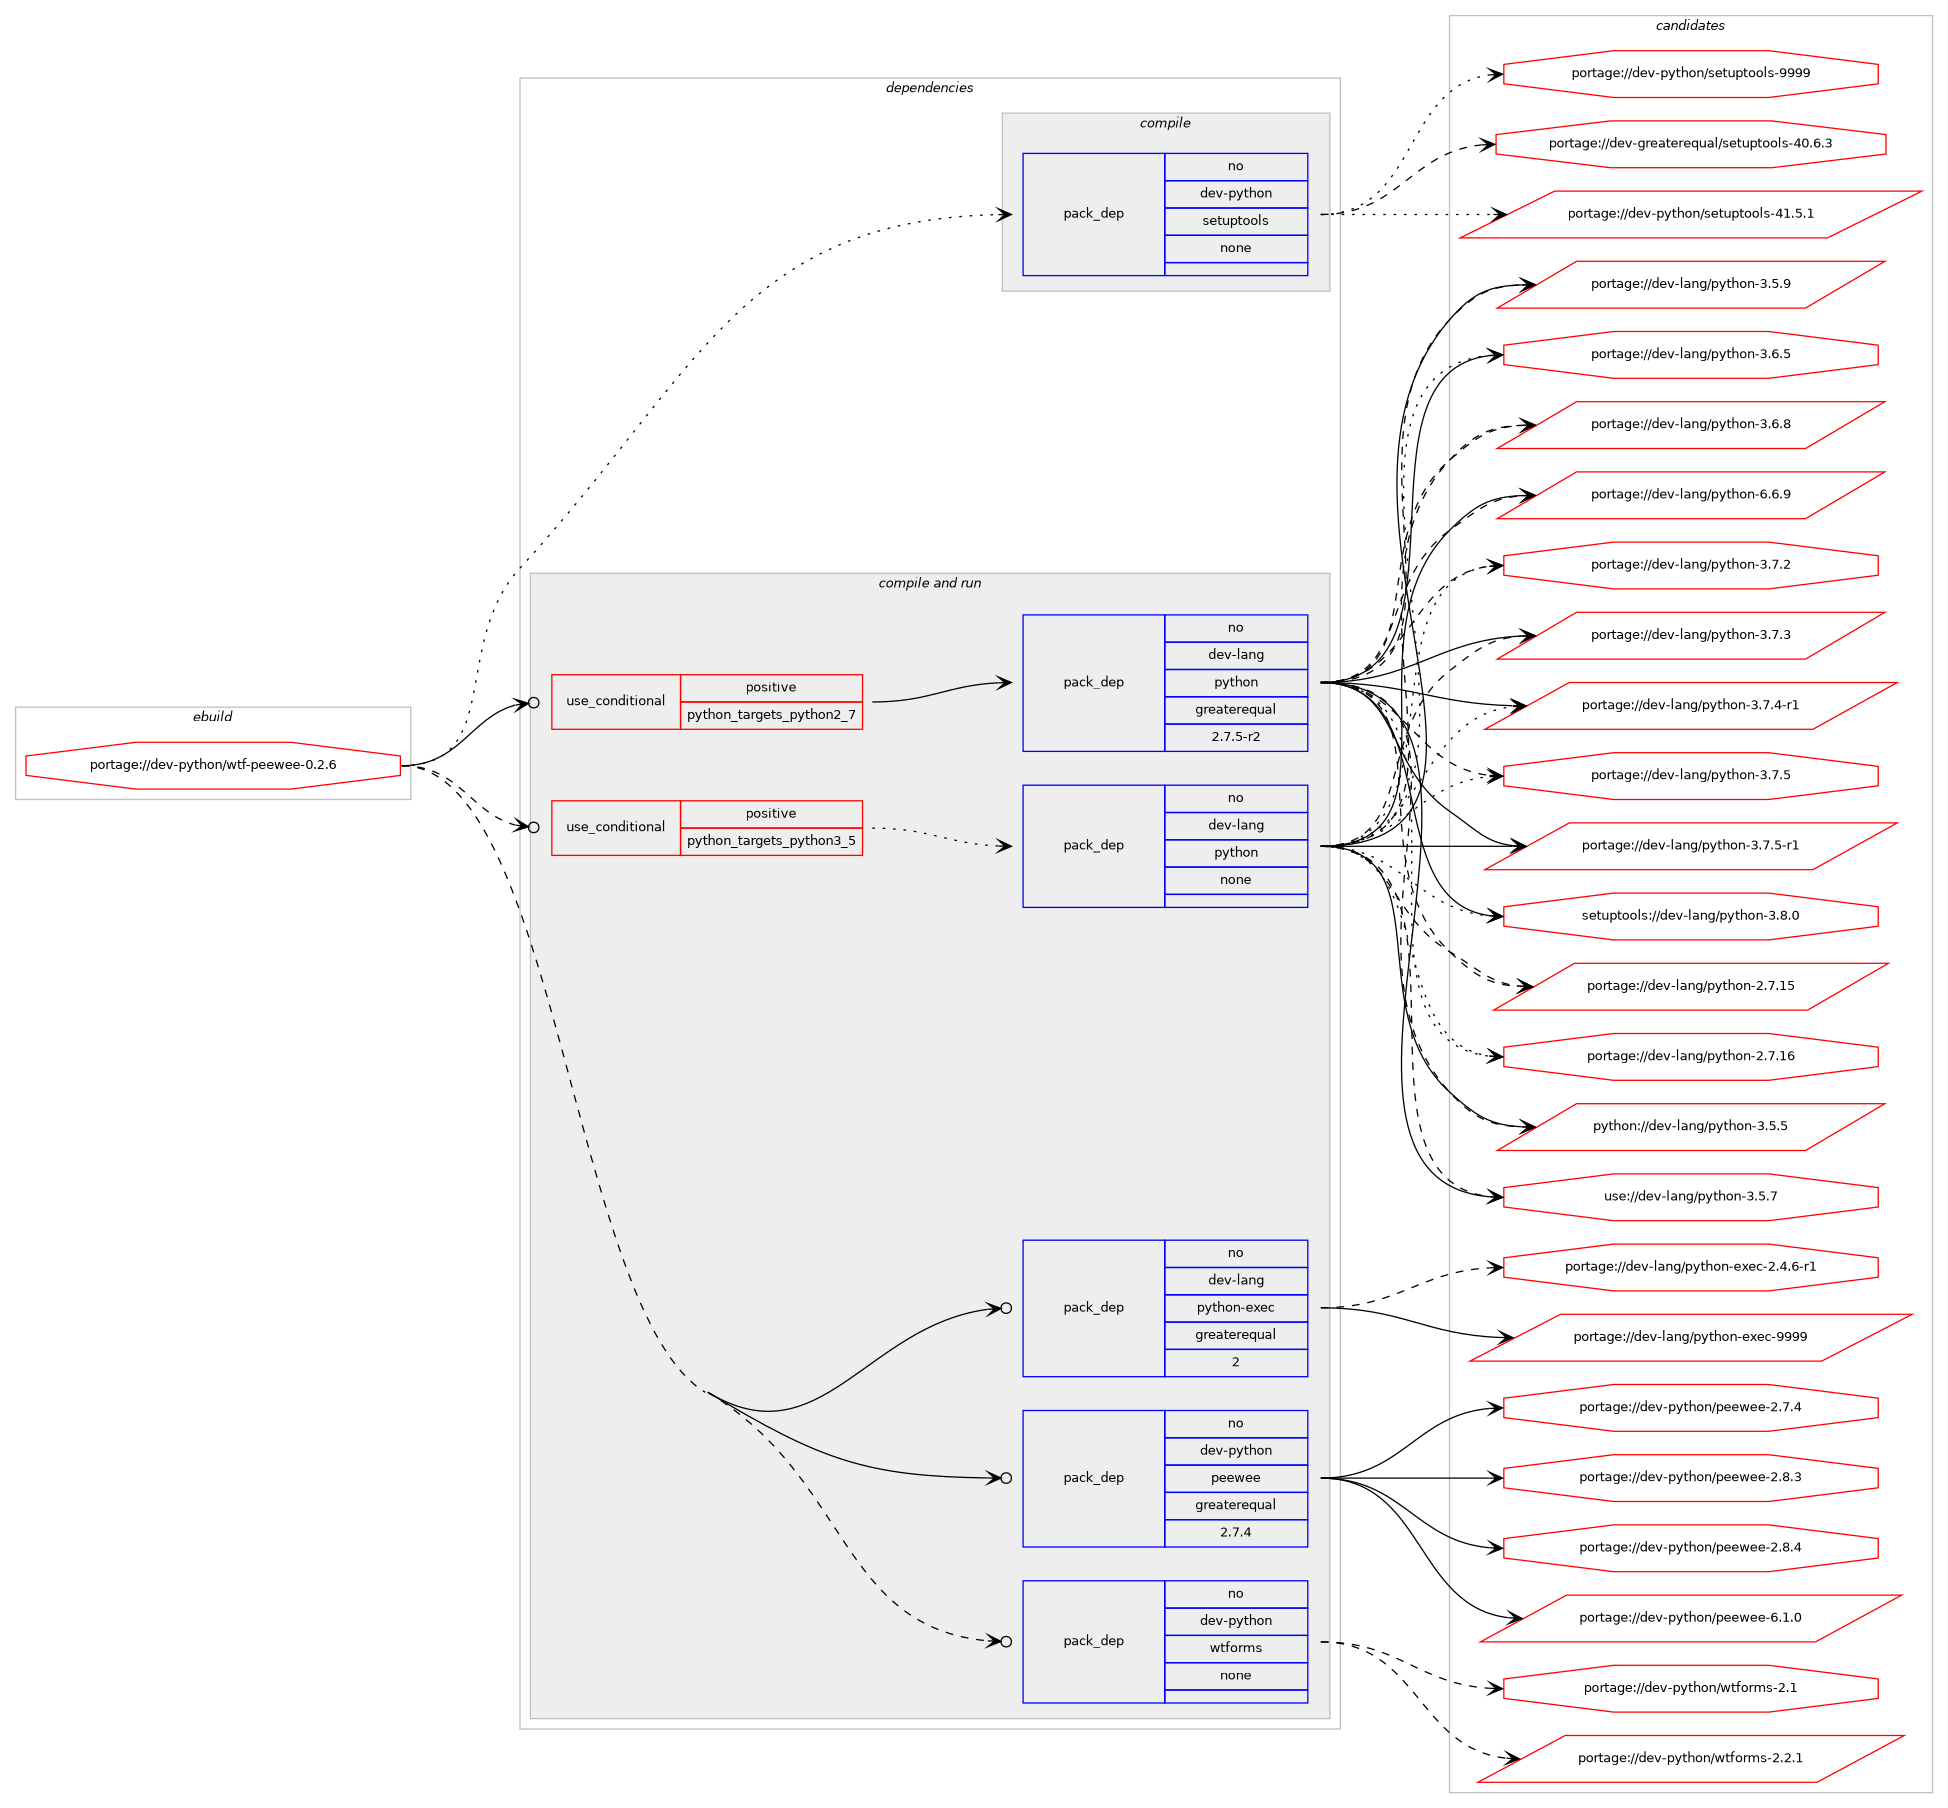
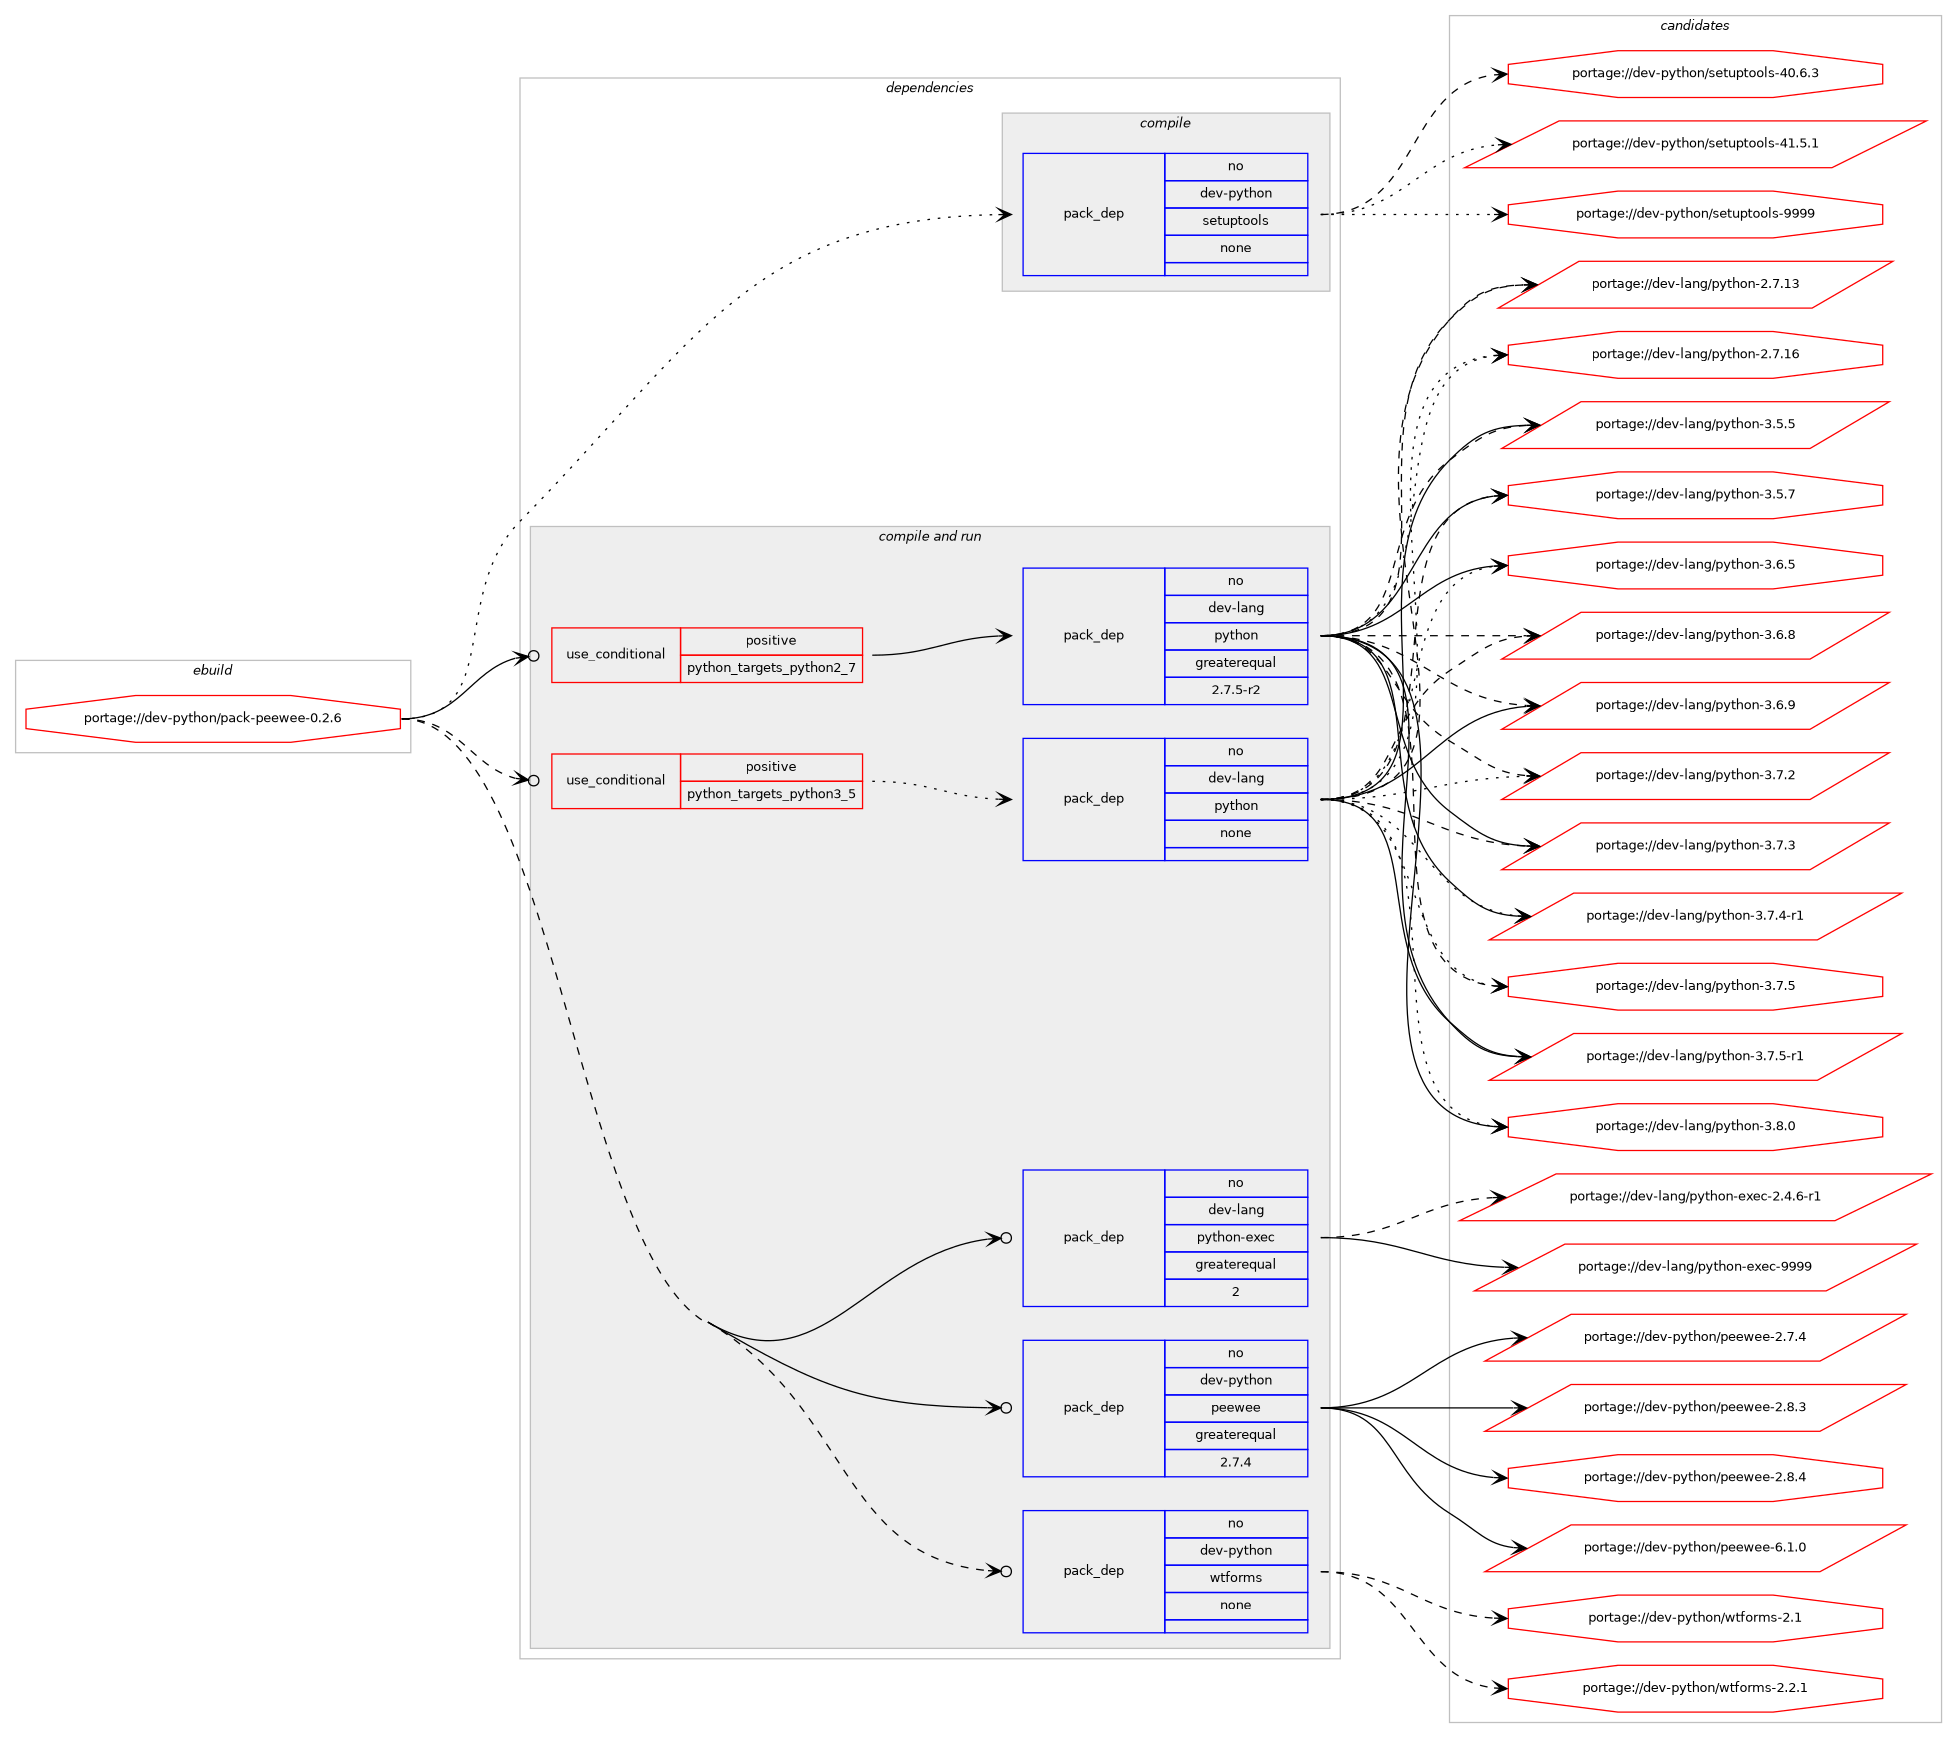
  digraph {
    compound=true
    concentrate=true
    fontname=Helvetica
    fontsize=10
    newrank=true
    rankdir=LR
    ranksep=1.5
    node [color=red fontname=Helvetica fontsize=10 shape=parallelogram]
    edge [arrowhead=vee headport=w style=solid tailport=e weight=100]
-   n1 [label="portage://dev-python/wtf-peewee-0.2.6" shape=octagon width=4]
+   n1 [label="portage://dev-python/pack-peewee-0.2.6" shape=octagon width=4]
    n2 [color=blue label=<<TABLE BORDER="0" CELLBORDER="1" CELLSPACING="0" CELLPADDING="4" WIDTH="220"><TR><TD ROWSPAN="6" CELLPADDING="30">pack_dep</TD></TR><TR><TD WIDTH="110">no</TD></TR><TR><TD>dev-python</TD></TR><TR><TD>setuptools</TD></TR><TR><TD>none</TD></TR><TR><TD></TD></TR></TABLE>> shape=none]
    n3 [color=blue label=<<TABLE BORDER="0" CELLBORDER="1" CELLSPACING="0" CELLPADDING="4" WIDTH="220"><TR><TD ROWSPAN="6" CELLPADDING="30">pack_dep</TD></TR><TR><TD WIDTH="110">no</TD></TR><TR><TD>dev-lang</TD></TR><TR><TD>python</TD></TR><TR><TD>greaterequal</TD></TR><TR><TD>2.7.5-r2</TD></TR></TABLE>> shape=none]
    n4 [label=<<TABLE BORDER="0" CELLBORDER="1" CELLSPACING="0" CELLPADDING="4"><TR><TD ROWSPAN="3" CELLPADDING="10">use_conditional</TD></TR><TR><TD>positive</TD></TR><TR><TD>python_targets_python2_7</TD></TR></TABLE>> shape=none]
    n5 [color=blue label=<<TABLE BORDER="0" CELLBORDER="1" CELLSPACING="0" CELLPADDING="4" WIDTH="220"><TR><TD ROWSPAN="6" CELLPADDING="30">pack_dep</TD></TR><TR><TD WIDTH="110">no</TD></TR><TR><TD>dev-lang</TD></TR><TR><TD>python</TD></TR><TR><TD>none</TD></TR><TR><TD></TD></TR></TABLE>> shape=none]
    n6 [label=<<TABLE BORDER="0" CELLBORDER="1" CELLSPACING="0" CELLPADDING="4"><TR><TD ROWSPAN="3" CELLPADDING="10">use_conditional</TD></TR><TR><TD>positive</TD></TR><TR><TD>python_targets_python3_5</TD></TR></TABLE>> shape=none]
    n7 [color=blue label=<<TABLE BORDER="0" CELLBORDER="1" CELLSPACING="0" CELLPADDING="4" WIDTH="220"><TR><TD ROWSPAN="6" CELLPADDING="30">pack_dep</TD></TR><TR><TD WIDTH="110">no</TD></TR><TR><TD>dev-lang</TD></TR><TR><TD>python-exec</TD></TR><TR><TD>greaterequal</TD></TR><TR><TD>2</TD></TR></TABLE>> shape=none]
    n8 [color=blue label=<<TABLE BORDER="0" CELLBORDER="1" CELLSPACING="0" CELLPADDING="4" WIDTH="220"><TR><TD ROWSPAN="6" CELLPADDING="30">pack_dep</TD></TR><TR><TD WIDTH="110">no</TD></TR><TR><TD>dev-python</TD></TR><TR><TD>peewee</TD></TR><TR><TD>greaterequal</TD></TR><TR><TD>2.7.4</TD></TR></TABLE>> shape=none]
    n9 [color=blue label=<<TABLE BORDER="0" CELLBORDER="1" CELLSPACING="0" CELLPADDING="4" WIDTH="220"><TR><TD ROWSPAN="6" CELLPADDING="30">pack_dep</TD></TR><TR><TD WIDTH="110">no</TD></TR><TR><TD>dev-python</TD></TR><TR><TD>wtforms</TD></TR><TR><TD>none</TD></TR><TR><TD></TD></TR></TABLE>> shape=none]
-   n10 [label="portage://dev-greaterequal/setuptools-40.6.3" shape=octagon width=4]
+   n10 [label="portage://dev-python/setuptools-40.6.3" shape=octagon width=4]
    n11 [label="portage://dev-python/setuptools-41.5.1" width=4]
    n12 [label="portage://dev-python/setuptools-9999" shape=octagon width=4]
-   n13 [label="portage://dev-lang/python-2.7.15" width=4]
+   n13 [label="portage://dev-lang/python-2.7.13" width=4]
    n14 [label="portage://dev-lang/python-2.7.16" shape=octagon width=4]
-   n15 [label="python://dev-lang/python-3.5.5" width=4]
-   n16 [label="use://dev-lang/python-3.5.7" shape=octagon width=4]
-   n17 [label="portage://dev-lang/python-3.5.9" width=4]
+   n15 [label="portage://dev-lang/python-3.5.5" width=4]
+   n16 [label="portage://dev-lang/python-3.5.7" shape=octagon width=4]
    n18 [label="portage://dev-lang/python-3.6.5" shape=octagon width=4]
    n19 [label="portage://dev-lang/python-3.6.8" width=4]
-   n20 [label="portage://dev-lang/python-6.6.9" width=4]
-   n21 [label="portage://dev-lang/python-3.7.2" shape=octagon width=4]
+   n20 [label="portage://dev-lang/python-3.6.9" width=4]
+   n21 [label="portage://dev-lang/python-3.7.2" width=4]
    n22 [label="portage://dev-lang/python-3.7.3" width=4]
    n23 [label="portage://dev-lang/python-3.7.4-r1" width=4]
    n24 [label="portage://dev-lang/python-3.7.5" shape=octagon width=4]
    n25 [label="portage://dev-lang/python-3.7.5-r1" width=4]
-   n26 [label="setuptools://dev-lang/python-3.8.0" shape=octagon width=4]
-   n27 [label="portage://dev-lang/python-exec-2.4.6-r1" shape=octagon width=4]
+   n26 [label="portage://dev-lang/python-3.8.0" shape=octagon width=4]
+   n27 [label="portage://dev-lang/python-exec-2.4.6-r1" width=4]
    n28 [label="portage://dev-lang/python-exec-9999" width=4]
-   n29 [label="portage://dev-python/peewee-2.7.4" shape=octagon width=4]
-   n30 [label="portage://dev-python/peewee-2.8.3" shape=octagon width=4]
+   n29 [label="portage://dev-python/peewee-2.7.4" width=4]
+   n30 [label="portage://dev-python/peewee-2.8.3" width=4]
    n31 [label="portage://dev-python/peewee-2.8.4" shape=octagon width=4]
    n32 [label="portage://dev-python/peewee-6.1.0" width=4]
    n33 [label="portage://dev-python/wtforms-2.1" shape=octagon width=4]
-   n34 [label="portage://dev-python/wtforms-2.2.1" width=4]
+   n34 [label="portage://dev-python/wtforms-2.2.1" shape=octagon width=4]
    subgraph cluster_1 {
      color=gray
      label=<<i>ebuild</i>>
      rank=same
      n1
    }
    subgraph cluster_2 {
      color=gray
      label=<<i>dependencies</i>>
      subgraph cluster_3 {
        color=gray
        fillcolor="#eeeeee"
        label=<<i>compile</i>>
        style=filled
        subgraph sub_4 {
          color=gray
          fillcolor="#eeeeee"
          label=<<i>compile</i>>
          style=filled
          n2
        }
      }
      subgraph cluster_5 {
        color=gray
        fillcolor="#eeeeee"
        label=<<i>compile and run</i>>
        style=filled
        subgraph sub_6 {
          color=gray
          fillcolor="#eeeeee"
          label=<<i>compile and run</i>>
          style=filled
          n4
          subgraph sub_7 {
            color=gray
            fillcolor="#eeeeee"
            label=<<i>compile and run</i>>
            style=filled
            n3
          }
        }
        subgraph sub_8 {
          color=gray
          fillcolor="#eeeeee"
          label=<<i>compile and run</i>>
          style=filled
          n6
          subgraph sub_9 {
            color=gray
            fillcolor="#eeeeee"
            label=<<i>compile and run</i>>
            style=filled
            n5
          }
        }
        subgraph sub_10 {
          color=gray
          fillcolor="#eeeeee"
          label=<<i>compile and run</i>>
          style=filled
          n7
        }
        subgraph sub_11 {
          color=gray
          fillcolor="#eeeeee"
          label=<<i>compile and run</i>>
          style=filled
          n8
        }
        subgraph sub_12 {
          color=gray
          fillcolor="#eeeeee"
          label=<<i>compile and run</i>>
          style=filled
          n9
        }
      }
      subgraph cluster_13 {
        color=gray
        fillcolor="#eeeeee"
        label=<<i>run</i>>
        style=filled
      }
    }
    subgraph cluster_14 {
      color=gray
      label=<<i>candidates</i>>
      rank=same
      subgraph sub_15 {
        color=black
        label=<<i>candidates</i>>
        nodesep=1
        rank=same
        n10
        n11
        n12
      }
      subgraph sub_16 {
        color=black
        label=<<i>candidates</i>>
        nodesep=1
        rank=same
        n13
        n14
        n15
        n16
-       n17
        n18
        n19
        n20
        n21
        n22
        n23
        n24
        n25
        n26
      }
      subgraph sub_17 {
        color=black
        label=<<i>candidates</i>>
        nodesep=1
        rank=same
        n13
        n14
        n15
        n16
-       n17
        n18
        n19
        n20
        n21
        n22
        n23
        n24
        n25
        n26
      }
      subgraph sub_18 {
        color=black
        label=<<i>candidates</i>>
        nodesep=1
        rank=same
        n27
        n28
      }
      subgraph sub_19 {
        color=black
        label=<<i>candidates</i>>
        nodesep=1
        rank=same
        n29
        n30
        n31
        n32
      }
      subgraph sub_20 {
        color=black
        label=<<i>candidates</i>>
        nodesep=1
        rank=same
        n33
        n34
      }
    }
    n1 -> n2 [style=dotted weight=20]
    n1 -> n4 [arrowhead=odotvee weight=20]
    n1 -> n6 [arrowhead=odotvee style=dashed weight=20]
    n1 -> n7 [arrowhead=odotvee weight=20]
    n1 -> n8 [arrowhead=odotvee weight=20]
    n1 -> n9 [arrowhead=odotvee style=dashed weight=20]
    n2 -> n10 [style=dashed]
    n2 -> n11 [style=dotted]
    n2 -> n12 [style=dotted]
    n3 -> n13 [style=dashed]
    n3 -> n14 [style=dotted]
    n3 -> n15 [style=dashed]
    n3 -> n16
-   n3 -> n17 [style=dashed]
    n3 -> n18
    n3 -> n19 [style=dashed]
    n3 -> n20 [style=dashed]
    n3 -> n21 [style=dashed]
    n3 -> n22
    n3 -> n23
    n3 -> n24 [style=dashed]
    n3 -> n25
    n3 -> n26
    n4 -> n3 [weight=20]
    n5 -> n13 [style=dashed]
    n5 -> n14 [style=dotted]
    n5 -> n15
    n5 -> n16 [style=dashed]
-   n5 -> n17
    n5 -> n18 [style=dotted]
    n5 -> n19 [style=dashed]
    n5 -> n20
    n5 -> n21 [style=dotted]
    n5 -> n22 [style=dashed]
    n5 -> n23 [style=dotted]
    n5 -> n24 [style=dotted]
    n5 -> n25
    n5 -> n26 [style=dotted]
    n6 -> n5 [style=dotted weight=20]
    n7 -> n27 [style=dashed]
    n7 -> n28
    n8 -> n29
    n8 -> n30
    n8 -> n31
    n8 -> n32
    n9 -> n33 [style=dashed]
    n9 -> n34 [style=dashed]
  }
